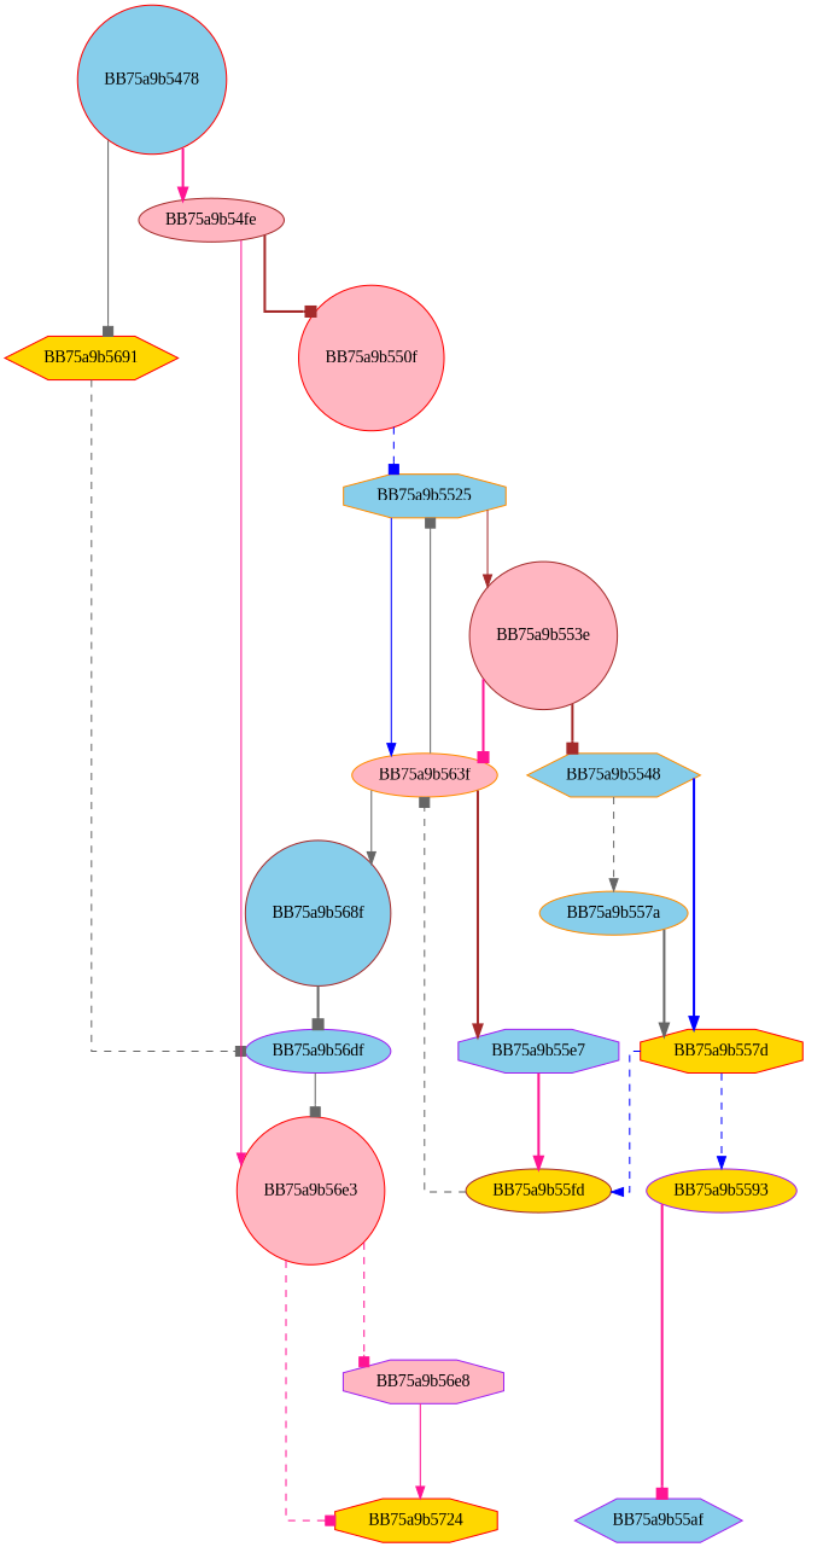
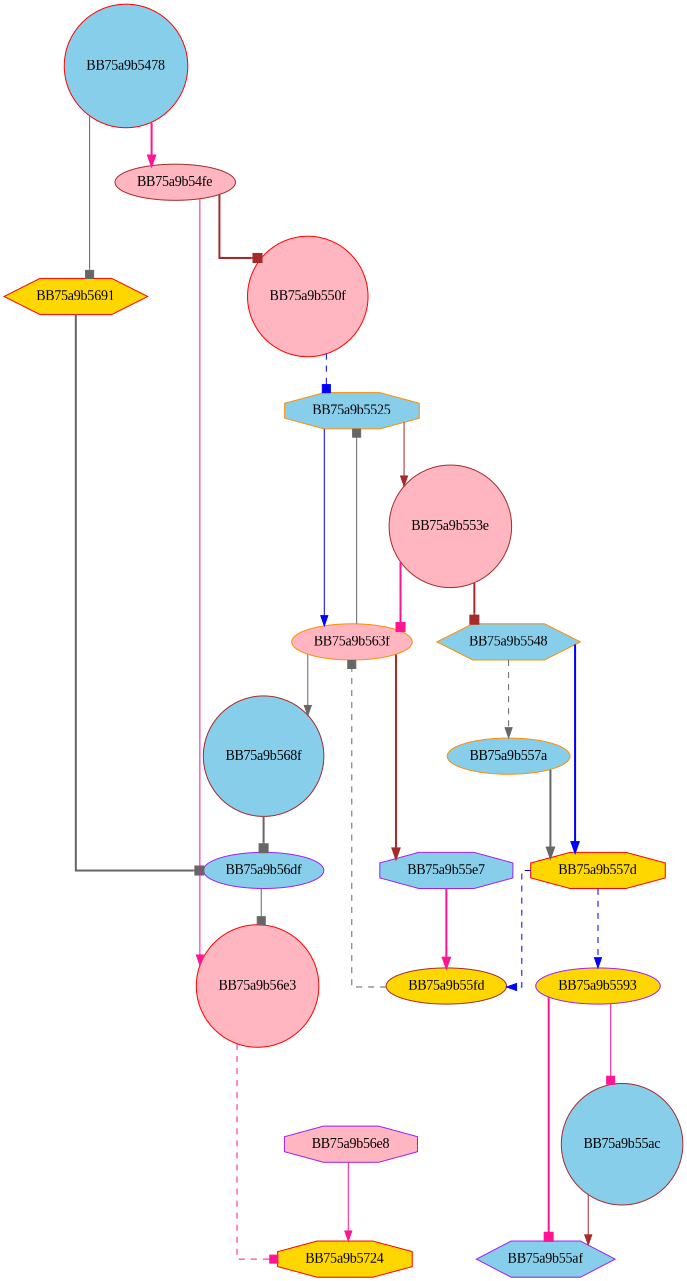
  digraph {
    fontname="Liberation Serif"
    splines=ortho
    node [color=red fillcolor=skyblue fontname="Liberation Serif" shape=circle style=filled]
    edge [arrowhead=box color=gray40 fontname="Liberation Serif" style=bold]
    BB75a9b5478
    BB75a9b5691 [fillcolor=gold shape=hexagon]
    BB75a9b54fe [color=brown fillcolor=lightpink shape=ellipse]
    BB75a9b56df [color=purple shape=ellipse]
    BB75a9b56e3 [fillcolor=lightpink]
    BB75a9b550f [fillcolor=lightpink]
    BB75a9b5724 [fillcolor=gold shape=octagon]
    BB75a9b56e8 [color=purple fillcolor=lightpink shape=octagon]
    BB75a9b5525 [color=darkorange shape=octagon]
    BB75a9b563f [color=darkorange fillcolor=lightpink shape=ellipse]
    BB75a9b553e [color=brown fillcolor=lightpink]
    BB75a9b568f [color=brown]
    BB75a9b55e7 [color=purple shape=octagon]
    BB75a9b5548 [color=darkorange shape=hexagon]
    BB75a9b557d [fillcolor=gold shape=octagon]
    BB75a9b557a [color=darkorange shape=ellipse]
    BB75a9b55fd [color=brown fillcolor=gold shape=ellipse]
    BB75a9b5593 [color=purple fillcolor=gold shape=ellipse]
    BB75a9b55af [color=purple shape=hexagon]
+   BB75a9b55ac [color=brown]
    BB75a9b5478 -> BB75a9b5691 [style=solid]
    BB75a9b5478 -> BB75a9b54fe [arrowhead=normal color=deeppink]
-   BB75a9b5691 -> BB75a9b56df [style=dashed]
+   BB75a9b5691 -> BB75a9b56df
    BB75a9b54fe -> BB75a9b56e3 [arrowhead=normal color=deeppink style=solid]
    BB75a9b54fe -> BB75a9b550f [color=brown]
    BB75a9b56df -> BB75a9b56e3 [style=solid]
    BB75a9b56e3 -> BB75a9b5724 [color=deeppink style=dashed]
-   BB75a9b56e3 -> BB75a9b56e8 [color=deeppink style=dashed]
    BB75a9b550f -> BB75a9b5525 [color=blue style=dashed]
    BB75a9b56e8 -> BB75a9b5724 [arrowhead=normal color=deeppink style=solid]
    BB75a9b5525 -> BB75a9b563f [arrowhead=normal color=blue style=solid]
    BB75a9b5525 -> BB75a9b553e [arrowhead=normal color=brown style=solid]
    BB75a9b563f -> BB75a9b5525 [style=solid]
    BB75a9b563f -> BB75a9b568f [arrowhead=normal style=solid]
    BB75a9b563f -> BB75a9b55e7 [arrowhead=normal color=brown]
    BB75a9b553e -> BB75a9b563f [color=deeppink]
    BB75a9b553e -> BB75a9b5548 [color=brown]
    BB75a9b568f -> BB75a9b56df
    BB75a9b55e7 -> BB75a9b55fd [arrowhead=normal color=deeppink]
    BB75a9b5548 -> BB75a9b557d [arrowhead=normal color=blue]
    BB75a9b5548 -> BB75a9b557a [arrowhead=normal style=dashed]
    BB75a9b557d -> BB75a9b55fd [arrowhead=normal color=blue style=dashed]
    BB75a9b557d -> BB75a9b5593 [arrowhead=normal color=blue style=dashed]
    BB75a9b557a -> BB75a9b557d [arrowhead=normal]
    BB75a9b55fd -> BB75a9b563f [style=dashed]
    BB75a9b5593 -> BB75a9b55af [color=deeppink]
+   BB75a9b5593 -> BB75a9b55ac [color=deeppink style=solid]
+   BB75a9b55ac -> BB75a9b55af [arrowhead=normal color=brown style=solid]
  }
